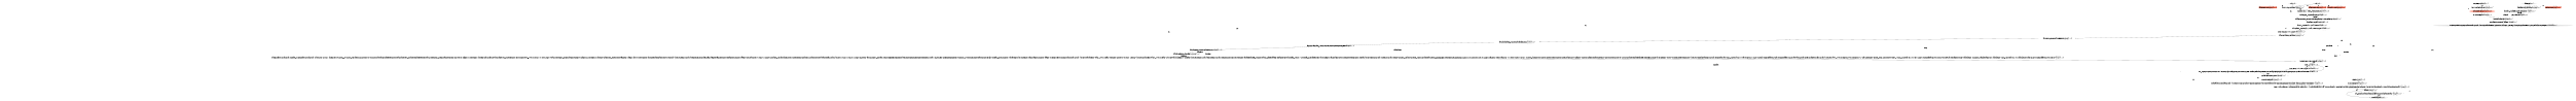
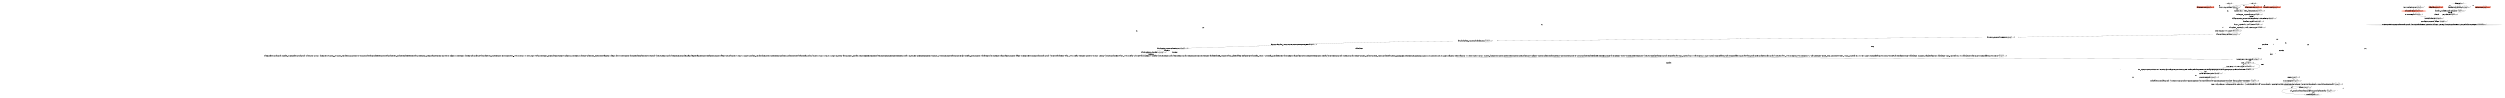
  digraph {
    node [fillcolor=white shape=ellipse style=filled]
    edge [style=bold]
    n1 [label="final long requestStartTimeNs = System.nanoTime()@@@12@@@['1', '1', '0']"]
    n2 [label="final long timeoutAt = query.getContextValue(QUERY_FAIL_TIME)@@@13@@@['1', '1', '0']"]
    n3 [label="final HttpResponseHandler<InputStream,InputStream> responseHandler = new HttpResponseHandler<InputStream,InputStream>(){private QueryMetrics<? super Query<T>> acquireResponseMetrics(){if (queryMetrics == null) {queryMetrics = toolChest.makeMetrics(query)queryMetrics.server(host)}return queryMetrics}private boolean enqueue(ChannelBuffer buffer,long chunkNum){final InputStreamHolder holder = InputStreamHolder.fromChannelBuffer(buffer,chunkNum)final long currentQueuedByteCount = queuedByteCount.addAndGet(holder.getLength())queue.put(holder)return !usingBackpressure || currentQueuedByteCount < maxQueuedBytes}private InputStream dequeue(){final InputStreamHolder holder = queue.poll(checkQueryTimeout(),TimeUnit.MILLISECONDS)if (holder == null) {throw new RE(\"Query(%s( url(%s( timed out.\",query.getId(),url)}final long currentQueuedByteCount = queuedByteCount.addAndGet(-holder.getLength())if (usingBackpressure && currentQueuedByteCount < maxQueuedBytes) {long backPressureTime = Preconditions.checkNotNull(trafficCopRef.get(),\"No TrafficCop, how can this be?\").resume(holder.getChunkNum())channelSuspendedTime.addAndGet(backPressureTime)}return holder.getStream()}@Override public ClientResponse<InputStream> handleResponse(HttpResponse response,TrafficCop trafficCop){trafficCopRef.set(trafficCop)checkQueryTimeout()checkTotalBytesLimit(response.getContent().readableBytes())log.debug(\"Initial response from url(%s( for queryId(%s(\",url,query.getId())responseStartTimeNs = System.nanoTime()acquireResponseMetrics().reportNodeTimeToFirstByte(responseStartTimeNs - requestStartTimeNs).emit(emitter)final boolean continueReadingtry {log.trace(\"Got a response from (%s( for query ID(%s(, subquery ID(%s(\",url,query.getId(),query.getSubQueryId())final String responseContext = response.headers().get(QueryResource.HEADER_RESPONSE_CONTEXT)context.add(ResponseContext.Key.REMAINING_RESPONSES_FROM_QUERY_SERVERS,new NonnullPair<>(query.getMostSpecificId(),VAL_TO_REDUCE_REMAINING_RESPONSES))if (responseContext != null) {context.merge(ResponseContext.deserialize(responseContext,objectMapper))}continueReading = enqueue(response.getContent(),0L)}catch (final IOException e) catch (InterruptedException e) totalByteCount.addAndGet(response.getContent().readableBytes())return ClientResponse.finished(new SequenceInputStream(new Enumeration<InputStream>(){@Override public boolean hasMoreElements(){if (fail.get() != null) {throw new RE(fail.get())}checkQueryTimeout()synchronized (done) {return !done.get() || !queue.isEmpty()}}@Override public InputStream nextElement(){if (fail.get() != null) {throw new RE(fail.get())}try {return dequeue()}catch (InterruptedException e) }}),continueReading)}@Override public ClientResponse<InputStream> handleChunk(ClientResponse<InputStream> clientResponse,HttpChunk chunk,long chunkNum){checkQueryTimeout()final ChannelBuffer channelBuffer = chunk.getContent()final int bytes = channelBuffer.readableBytes()checkTotalBytesLimit(bytes)boolean continueReading = trueif (bytes > 0) {try {continueReading = enqueue(channelBuffer,chunkNum)}catch (InterruptedException e) totalByteCount.addAndGet(bytes)}return ClientResponse.finished(clientResponse.getObj(),continueReading)}@Override public ClientResponse<InputStream> done(ClientResponse<InputStream> clientResponse){long stopTimeNs = System.nanoTime()long nodeTimeNs = stopTimeNs - requestStartTimeNsfinal long nodeTimeMs = TimeUnit.NANOSECONDS.toMillis(nodeTimeNs)log.debug(\"Completed queryId(%s( request to url(%s( with %,d bytes returned in %,d millis (%,f b/s(.\",query.getId(),url,totalByteCount.get(),nodeTimeMs,totalByteCount.get() / (0.001 * nodeTimeMs))QueryMetrics<? super Query<T>> responseMetrics = acquireResponseMetrics()responseMetrics.reportNodeTime(nodeTimeNs)responseMetrics.reportNodeBytes(totalByteCount.get())if (usingBackpressure) {responseMetrics.reportBackPressureTime(channelSuspendedTime.get())}responseMetrics.emit(emitter)synchronized (done) {try {queue.put(InputStreamHolder.fromChannelBuffer(ChannelBuffers.EMPTY_BUFFER,Long.MAX_VALUE))}catch (InterruptedException e) {done.set(true)}}return ClientResponse.finished(clientResponse.getObj())}@Override public void exceptionCaught(final ClientResponse<InputStream> clientResponse,final Throwable e){String msg = StringUtils.format(\"Query(%s( url(%s( failed with exception msg (%s(\",query.getId(),url,e.getMessage())setupResponseReadFailure(msg,e)}private void setupResponseReadFailure(String msg,Throwable th){fail.set(msg)queue.clear()queue.offer(InputStreamHolder.fromStream(new InputStream(){@Override public int read(){if (th != null) {throw new IOException(msg,th)}{throw new IOException(msg)}}},-1,0))}private long checkQueryTimeout(){long timeLeft = timeoutAt - System.currentTimeMillis()if (timeLeft <= 0) {String msg = StringUtils.format(\"Query(%s( url(%s( timed out.\",query.getId(),url)setupResponseReadFailure(msg,null)throw new RE(msg)}{return timeLeft}}private void checkTotalBytesLimit(long bytes){if (maxScatterGatherBytes < Long.MAX_VALUE && totalBytesGathered.addAndGet(bytes) > maxScatterGatherBytes) {String msg = StringUtils.format(\"Query(%s( url(%s( max scatter-gather bytes limit reached.\",query.getId(),url)setupResponseReadFailure(msg,null)throw new RE(msg)}}}@@@18@@@['1', '1', '0']"]
    n4 [label="long timeLeft = timeoutAt - System.currentTimeMillis()@@@195@@@['1', '1', '0']"]
    n5 [label="final long maxScatterGatherBytes = QueryContexts.getMaxScatterGatherBytes(query)@@@14@@@['1', '1', '0']"]
    n6 [label="future = httpClient.go(new Request(HttpMethod.POST,new URL(url)).setContent(objectMapper.writeValueAsBytes(QueryContexts.withTimeout(query,timeLeft))).setHeader(HttpHeaders.Names.CONTENT_TYPE,isSmile? SmileMediaTypes.APPLICATION_JACKSON_SMILE: MediaType.APPLICATION_JSON),responseHandler,Duration.millis(timeLeft))@@@199@@@['1', '1', '0']"]
    n7 [label="timeLeft <= 0@@@196@@@['1', '1', '0']" shape=diamond]
    n8 [label="final AtomicLong totalBytesGathered = (AtomicLong)context.get(ResponseContext.Key.QUERY_TOTAL_BYTES_GATHERED)@@@15@@@['1', '1', '0']"]
    n9 [label="final String url = StringUtils.format(\"%s://%s/druid/v2/\",scheme,host)@@@8@@@['1', '1', '0']"]
    n10 [label="final String cancelUrl = StringUtils.format(\"%s://%s/druid/v2/%s\",scheme,host,query.getId())@@@9@@@['1', '1', '0']"]
    n11 [label="Sequence<T> retVal = new BaseSequence<>(new BaseSequence.IteratorMaker<T,JsonParserIterator<T>>(){@Override public JsonParserIterator<T> make(){return new JsonParserIterator<T>(queryResultType,future,url,query,host,toolChest.decorateObjectMapper(objectMapper,query))}@Override public void cleanup(JsonParserIterator<T> iterFromMake){CloseQuietly.close(iterFromMake)}})@@@218@@@['1', '1', '0']"]
    n12 [label="throw new RE(\"Query(%s( url(%s( timed out.\",query.getId(),url)@@@197@@@['1', '1', '0']"]
    n13 [label="log.debug(\"Querying queryId(%s( url(%s(\",query.getId(),url)@@@11@@@['1', '1', '0']"]
    n14 [label="Futures.addCallback(future,new FutureCallback<InputStream>(){@Override public void onSuccess(InputStream result){openConnections.getAndDecrement()}@Override public void onFailure(Throwable t){openConnections.getAndDecrement()if (future.isCancelled()) {cancelQuery(query,cancelUrl)}}},Execs.directExecutor())@@@202@@@['1', '1', '0']"]
    n15 [label="!isBySegment@@@227@@@['1', '1', '0']" shape=diamond]
    n16 [fillcolor=lightgray label="return retVal@@@230@@@['1', '1', '0']"]
    n17 [label="retVal = Sequences.map(retVal,toolChest.makePreComputeManipulatorFn(query,MetricManipulatorFns.deserializing()))@@@228@@@['1', '1', '0']"]
    n18 [label="queryWatcher.registerQueryFuture(query,future)@@@200@@@['1', '1', '0']"]
    n19 [label="openConnections.getAndIncrement()@@@201@@@['1', '1', '0']"]
    n20 [label="final boolean usingBackpressure = maxQueuedBytes > 0@@@17@@@['1', '1', '0']"]
    n21 [fillcolor=lightgray label="run['1', '0', '0']" shape=diamond]
    n22 [label="final Query<T> query = queryPlus.getQuery()@@@3@@@['1', '1', '0']"]
    n23 [fillcolor=tomato label="final ResponseContext context@@@2@@@['1', '0', '0']" shape=box]
    n24 [fillcolor=tomato label="final ResponseContext context@@@2@@@['1', '1', '0']" shape=box]
    n25 [label="final long maxQueuedBytes = QueryContexts.getMaxQueuedBytes(query,0)@@@16@@@['1', '1', '0']"]
    n26 [label="QueryToolChest<T,Query<T>> toolChest = warehouse.getToolChest(query)@@@4@@@['1', '1', '0']"]
    n27 [label="boolean isBySegment = QueryContexts.isBySegment(query)@@@5@@@['1', '1', '0']"]
    n28 [label="throw new RuntimeException(e)@@@216@@@['1', '1', '0']"]
    n29 [label="final JavaType queryResultType = isBySegment? toolChest.getBySegmentResultType(): toolChest.getBaseResultType()@@@6@@@['1', '1', '0']"]
    n30 [label="{CloseQuietly.close(channelStream)}@@@13@@@['0', '0', '1']"]
    n31 [label="byteCount.addAndGet(response.getContent().readableBytes())@@@16@@@['0', '0', '1']"]
    n32 [fillcolor=lightgray label="return ClientResponse.finished(new SequenceInputStream(new Enumeration<InputStream>(){@Override public boolean hasMoreElements(){synchronized (done) {return !done.get() || !queue.isEmpty()}}@Override public InputStream nextElement(){try {return queue.take()}catch (InterruptedException e) }}))@@@17@@@['0', '0', '1']"]
    n33 [label="final ListenableFuture<InputStream> future@@@7@@@['1', '1', '0']"]
+   n34 [fillcolor=tomato label="TrafficCop trafficCop@@@2@@@['0', '0', '1']" shape=box]
    n35 [fillcolor=tomato label="final QueryPlus<T> queryPlus@@@2@@@['0', '1', '0']" shape=box]
    n36 [fillcolor=tomato label="Thread.currentThread().interrupt()@@@10@@@['0', '0', '1']"]
    n37 [label="throw new RuntimeException(e)@@@11@@@['0', '0', '1']"]
    n38 [fillcolor=lightgray label="handleResponse['0', '0', '1']" shape=diamond]
    n39 [label="ChannelBufferInputStream channelStream = null@@@3@@@['0', '0', '1']"]
    n40 [fillcolor=tomato label="HttpResponse response@@@2@@@['0', '0', '1']" shape=box]
    n41 [label="channelStream = new ChannelBufferInputStream(response.getContent())@@@5@@@['0', '0', '1']"]
-   n42 [label="InterruptedException e@@@8@@@['0', '0', '1']" shape=diamond]
    n43 [label="log.error(e,\"Queue appending interrupted\")@@@9@@@['0', '0', '1']"]
    n44 [fillcolor=lightgray label="run['0', '1', '0']" shape=diamond]
    n45 [label="queue.put(channelStream)@@@6@@@['0', '0', '1']"]
    n46 [label="IOException e@@@215@@@['1', '1', '0']" shape=diamond]
    n1 -> n2
    n1 -> n3 [label=requestStartTimeNs style=solid]
    n2 -> n3 [label=timeoutAt style=solid]
    n2 -> n4 [label=timeoutAt style=solid]
    n2 -> n5
    n3 -> n4
    n3 -> n6 [label=responseHandler style=solid]
    n4 -> n6 [label=timeLeft style=solid]
    n4 -> n7 [label=timeLeft style=solid]
    n4 -> n7
    n5 -> n3 [label=maxScatterGatherBytes style=solid]
    n5 -> n8
    n6 -> n11 [label=future style=solid]
    n6 -> n14 [label=future style=solid]
    n6 -> n18 [label=future style=solid]
    n6 -> n18
    n7 -> n6
    n7 -> n12
    n7 -> n12 [label=true style=dotted]
    n8 -> n25
    n9 -> n3 [label=url style=solid]
    n9 -> n10
    n9 -> n11 [label=url style=solid]
    n9 -> n12 [label=url style=solid]
    n9 -> n13 [label=url style=solid]
    n10 -> n13
    n10 -> n14 [label=cancelUrl style=solid]
    n11 -> n15
    n11 -> n16 [label=retVal style=solid]
    n11 -> n17 [label=retVal style=solid]
    n12 -> n6
    n13 -> n1
    n14 -> n11
    n15 -> n16
    n15 -> n17 [label=true style=dotted]
    n15 -> n17
    n17 -> n16 [label=retVal style=solid]
    n17 -> n16
    n18 -> n19
    n19 -> n14
    n20 -> n3
    n20 -> n3 [label=usingBackpressure style=solid]
    n21 -> n22
    n21 -> n23 [label=true style=solid]
    n21 -> n24 [label=true style=dotted]
    n22 -> n3 [label=query style=solid]
    n22 -> n5 [label=query style=solid]
    n22 -> n11 [label=query style=solid]
    n22 -> n14 [label=query style=solid]
    n22 -> n17 [label=query style=solid]
    n22 -> n18 [label=query style=solid]
    n22 -> n25 [label=query style=solid]
    n22 -> n26
    n22 -> n26 [label=query style=solid]
    n22 -> n27 [label=query style=solid]
    n25 -> n3 [label=maxQueuedBytes style=solid]
    n25 -> n20
    n25 -> n20 [label=maxQueuedBytes style=solid]
    n26 -> n27
    n27 -> n29
    n27 -> n29 [label=isBySegment style=solid]
    n28 -> n11
    n29 -> n11 [label=queryResultType style=solid]
    n29 -> n33
    n30 -> n31
    n31 -> n32
    n33 -> n9
    n36 -> n37
    n37 -> n30
+   n38 -> n34 [label=true style=dotted]
    n38 -> n39
    n38 -> n40 [label=true style=dotted]
    n39 -> n41
    n41 -> n30 [label=channelStream style=solid]
    n41 -> n45 [label=channelStream style=solid]
    n41 -> n45
-   n42 -> n37 [label=true style=dotted]
-   n42 -> n43
-   n42 -> n43 [label=true style=dotted]
    n43 -> n36
    n44 -> n22
    n44 -> n24 [label=true style=dotted]
    n44 -> n35 [label=true style=dotted]
    n45 -> n30 [style=solid]
    n46 -> n28 [label=true style=dotted]
    n46 -> n28
  }
